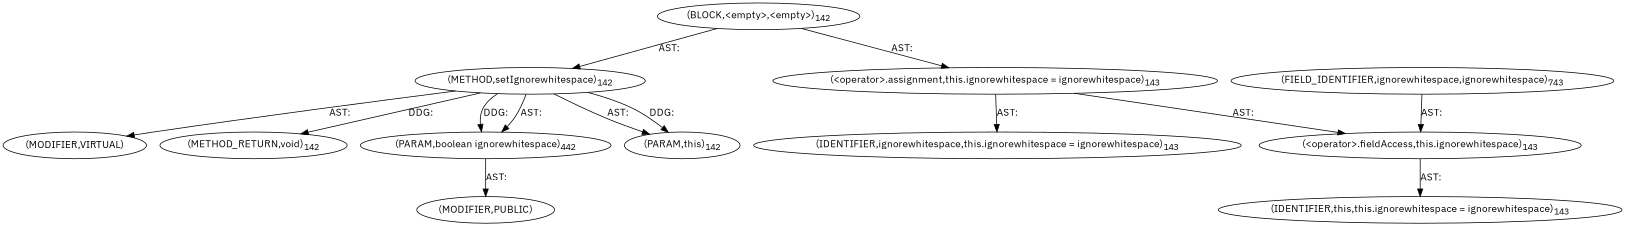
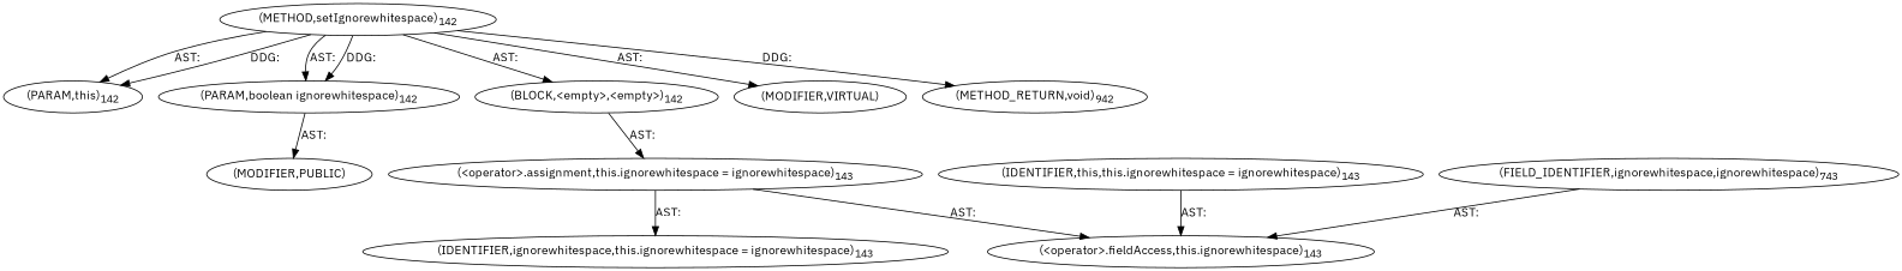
  digraph {
    fontname="IBM Plex Sans"
    node [fontname="IBM Plex Sans"]
    edge [fontname="IBM Plex Sans"]
    n1 [label=<(METHOD,setIgnorewhitespace)<SUB>142</SUB>>]
    n2 [label=<(PARAM,this)<SUB>142</SUB>>]
-   n3 [label=<(PARAM,boolean ignorewhitespace)<SUB>442</SUB>>]
+   n3 [label=<(PARAM,boolean ignorewhitespace)<SUB>142</SUB>>]
    n4 [label=<(BLOCK,&lt;empty&gt;,&lt;empty&gt;)<SUB>142</SUB>>]
    n5 [label=<(MODIFIER,VIRTUAL)>]
-   n6 [label=<(METHOD_RETURN,void)<SUB>142</SUB>>]
+   n6 [label=<(METHOD_RETURN,void)<SUB>942</SUB>>]
    n7 [label=<(MODIFIER,PUBLIC)>]
    n8 [label=<(&lt;operator&gt;.assignment,this.ignorewhitespace = ignorewhitespace)<SUB>143</SUB>>]
    n9 [label=<(&lt;operator&gt;.fieldAccess,this.ignorewhitespace)<SUB>143</SUB>>]
    n10 [label=<(IDENTIFIER,ignorewhitespace,this.ignorewhitespace = ignorewhitespace)<SUB>143</SUB>>]
    n11 [label=<(IDENTIFIER,this,this.ignorewhitespace = ignorewhitespace)<SUB>143</SUB>>]
    n12 [label=<(FIELD_IDENTIFIER,ignorewhitespace,ignorewhitespace)<SUB>743</SUB>>]
    n1 -> n2 [label="AST: "]
    n1 -> n2 [label="DDG: "]
    n1 -> n3 [label="AST: "]
    n1 -> n3 [label="DDG: "]
-   n4 -> n1 [label="AST: "]
+   n1 -> n4 [label="AST: "]
    n1 -> n5 [label="AST: "]
    n1 -> n6 [label="DDG: "]
    n3 -> n7 [label="AST: "]
    n4 -> n8 [label="AST: "]
    n8 -> n9 [label="AST: "]
    n8 -> n10 [label="AST: "]
-   n9 -> n11 [label="AST: "]
+   n11 -> n9 [label="AST: "]
    n12 -> n9 [label="AST: "]
  }
